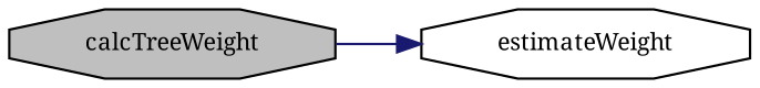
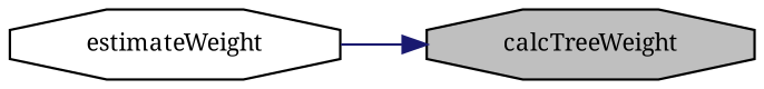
  digraph {
    rankdir=LR
    fontname="Noto Serif"
    node [color=black fontname="Noto Serif" fontsize=10 shape=octagon style=filled]
    n1 [fillcolor=grey75 fontcolor=black height=0.2 label=calcTreeWeight width=0.4]
    n2 [fillcolor=white height=0.2 label=estimateWeight width=0.4]
-   n1 -> n2 [color=midnightblue fontname="Noto Serif" fontsize=10 labelfontname=Helvetica labelfontsize=10 style=solid]
+   n2 -> n1 [color=midnightblue fontname="Noto Serif" fontsize=10 labelfontname=Helvetica labelfontsize=10 style=solid]
  }
